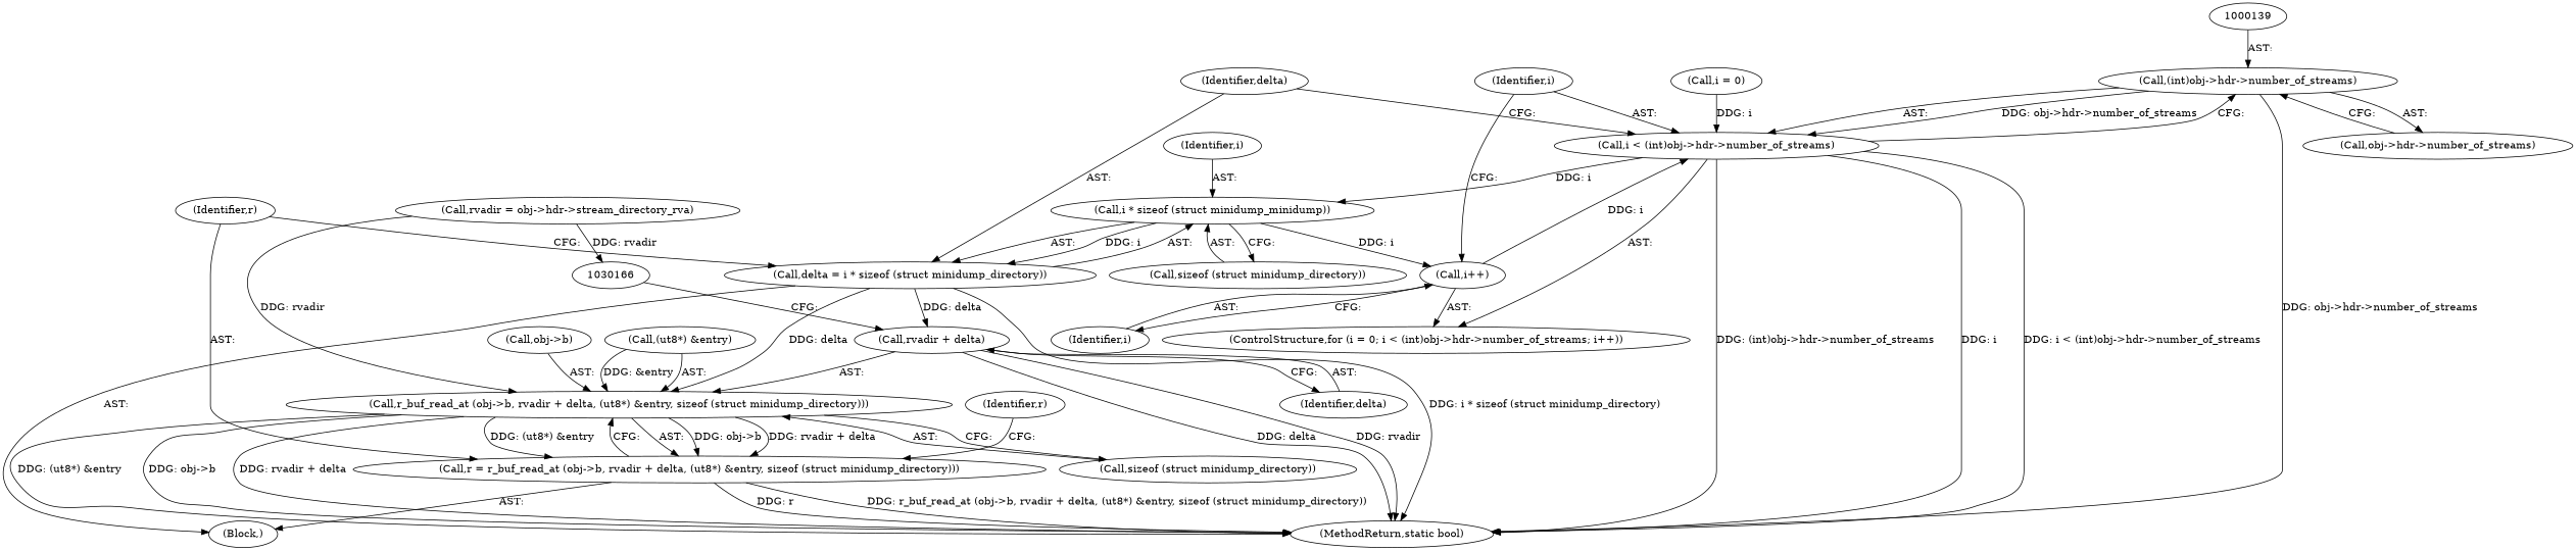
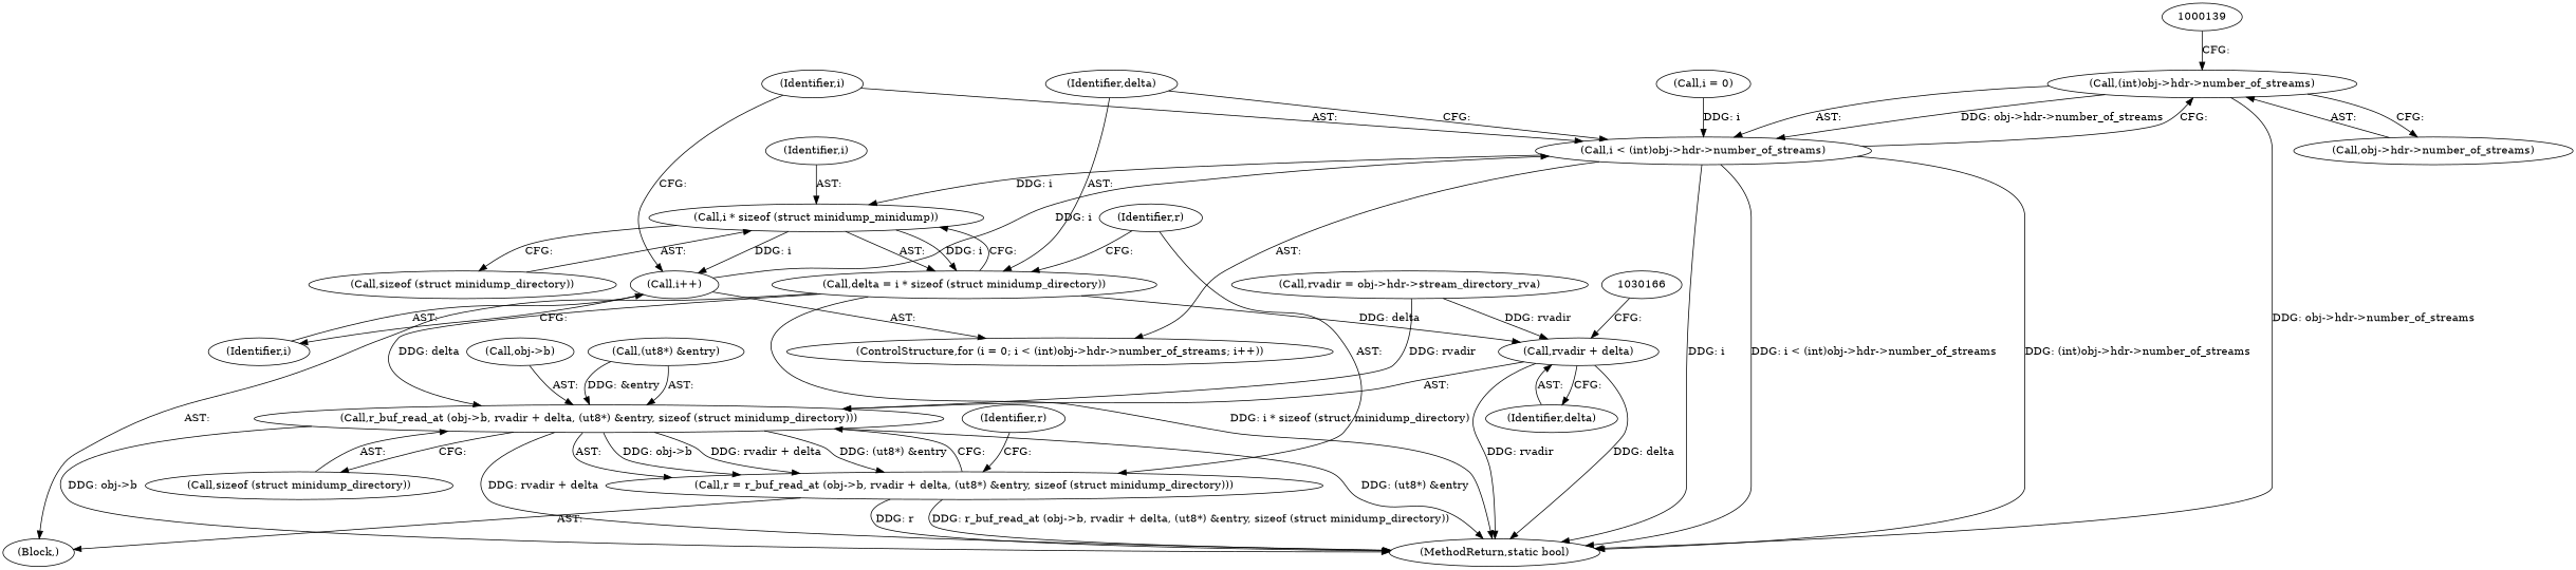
  digraph {
    n1 [label="(Call,(int)obj->hdr->number_of_streams)"]
    n2 [label="(Call,i < (int)obj->hdr->number_of_streams)"]
    n3 [label="(MethodReturn,static bool)"]
    n4 [label="(Call,obj->hdr->number_of_streams)"]
    n5 [label="(Call,i * sizeof (struct minidump_minidump))"]
    n6 [label="(ControlStructure,for (i = 0; i < (int)obj->hdr->number_of_streams; i++))"]
    n7 [label="(Call,i++)"]
    n8 [label="(Call,delta = i * sizeof (struct minidump_directory))"]
    n9 [label="(Call,sizeof (struct minidump_directory))"]
    n10 [label="(Identifier,i)"]
    n11 [label="(Call,r_buf_read_at (obj->b, rvadir + delta, (ut8*) &entry, sizeof (struct minidump_directory)))"]
    n12 [label="(Call,rvadir + delta)"]
    n13 [label="(Block,)"]
    n14 [label="(Call,r = r_buf_read_at (obj->b, rvadir + delta, (ut8*) &entry, sizeof (struct minidump_directory)))"]
    n15 [label="(Call,sizeof (struct minidump_directory))"]
    n16 [label="(Identifier,delta)"]
    n17 [label="(Identifier,r)"]
    n18 [label="(Identifier,r)"]
    n19 [label="(Identifier,i)"]
    n20 [label="(Identifier,delta)"]
    n21 [label="(Call,i = 0)"]
    n22 [label="(Call,obj->b)"]
    n23 [label="(Identifier,i)"]
    n24 [label="(Call,(ut8*) &entry)"]
    n25 [label="(Call,rvadir = obj->hdr->stream_directory_rva)"]
    1000139
    n27 [label=1030166]
    n1 -> n2 [label="AST: "]
    n1 -> n2 [label="DDG: obj->hdr->number_of_streams"]
    n1 -> n3 [label="DDG: obj->hdr->number_of_streams"]
-   n1 -> n4 [label="AST: "]
+   n1 -> n4 [label="CFG: "]
    n2 -> n1 [label="CFG: "]
    n2 -> n3 [label="DDG: i < (int)obj->hdr->number_of_streams"]
    n2 -> n3 [label="DDG: (int)obj->hdr->number_of_streams"]
    n2 -> n3 [label="DDG: i"]
    n2 -> n5 [label="DDG: i"]
    n2 -> n6 [label="AST: "]
-   n4 -> n1 [label="CFG: "]
+   n4 -> n1 [label="AST: "]
    n5 -> n7 [label="DDG: i"]
    n5 -> n8 [label="AST: "]
    n5 -> n8 [label="DDG: i"]
    n5 -> n9 [label="CFG: "]
    n7 -> n2 [label="DDG: i"]
    n7 -> n6 [label="AST: "]
    n7 -> n10 [label="CFG: "]
    n8 -> n3 [label="DDG: i * sizeof (struct minidump_directory)"]
-   n8 -> n5 [label="AST: "]
+   n8 -> n5 [label="CFG: "]
    n8 -> n11 [label="DDG: delta"]
    n8 -> n12 [label="DDG: delta"]
    n8 -> n13 [label="AST: "]
    n9 -> n5 [label="AST: "]
    n10 -> n7 [label="AST: "]
    n11 -> n3 [label="DDG: (ut8*) &entry"]
    n11 -> n3 [label="DDG: obj->b"]
    n11 -> n3 [label="DDG: rvadir + delta"]
    n11 -> n14 [label="AST: "]
    n11 -> n14 [label="DDG: obj->b"]
    n11 -> n14 [label="DDG: rvadir + delta"]
    n11 -> n14 [label="DDG: (ut8*) &entry"]
    n11 -> n15 [label="CFG: "]
    n12 -> n3 [label="DDG: delta"]
    n12 -> n3 [label="DDG: rvadir"]
    n12 -> n11 [label="AST: "]
    n12 -> n16 [label="CFG: "]
    n14 -> n3 [label="DDG: r"]
    n14 -> n3 [label="DDG: r_buf_read_at (obj->b, rvadir + delta, (ut8*) &entry, sizeof (struct minidump_directory))"]
    n14 -> n11 [label="CFG: "]
    n14 -> n13 [label="AST: "]
    n15 -> n11 [label="AST: "]
    n16 -> n12 [label="AST: "]
    n17 -> n8 [label="CFG: "]
    n17 -> n14 [label="AST: "]
    n18 -> n14 [label="CFG: "]
    n19 -> n2 [label="AST: "]
    n19 -> n7 [label="CFG: "]
    n20 -> n2 [label="CFG: "]
    n20 -> n8 [label="AST: "]
    n21 -> n2 [label="DDG: i"]
    n22 -> n11 [label="AST: "]
    n23 -> n5 [label="AST: "]
    n24 -> n11 [label="AST: "]
    n24 -> n11 [label="DDG: &entry"]
    n25 -> n11 [label="DDG: rvadir"]
-   n25 -> n27 [label="DDG: rvadir"]
-   1000139 -> n1 [label="AST: "]
+   n25 -> n12 [label="DDG: rvadir"]
+   1000139 -> n1 [label="CFG: "]
    n27 -> n12 [label="CFG: "]
  }
